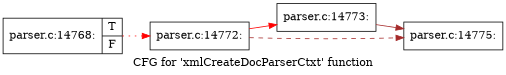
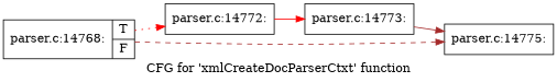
  digraph {
    label="CFG for 'xmlCreateDocParserCtxt' function"
    rankdir=LR
    node [shape=record]
    edge [color=red style=solid]
    n1 [label="{parser.c:14768:|{<s0>T|<s1>F}}"]
    n2 [label="{parser.c:14772:}"]
    n3 [label="{parser.c:14773:}"]
    n4 [label="{parser.c:14775:}"]
    n1 -> n2 [style=dotted]
    n2 -> n3
-   n2 -> n4 [color=brown style=dashed]
+   n1 -> n4 [color=brown style=dashed]
    n3 -> n4 [color=brown]
  }
